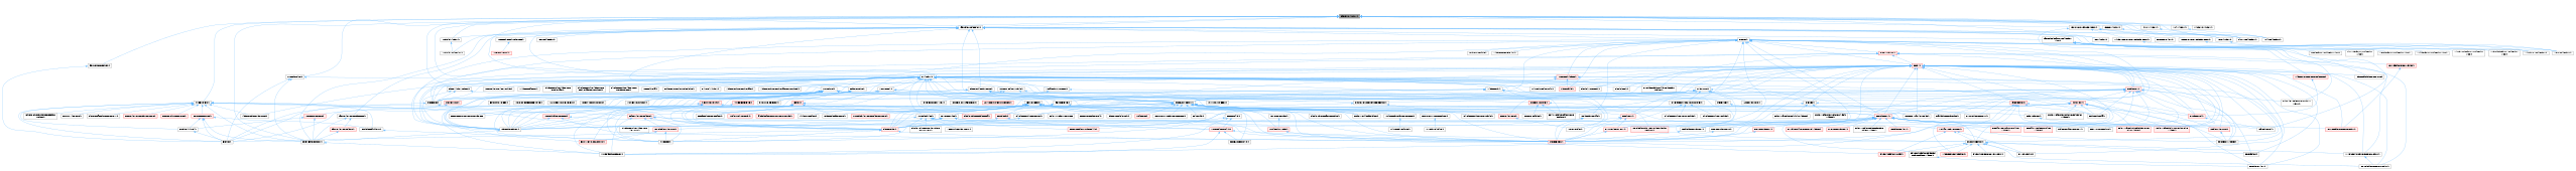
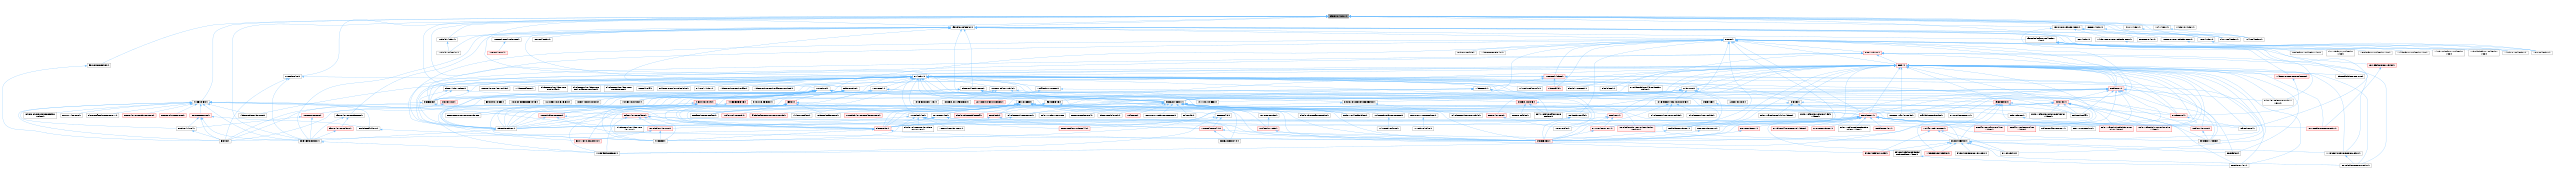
  digraph {
    node [color=grey40 fillcolor=white fontname=Helvetica fontsize=10 shape=box style=filled]
    edge [color=steelblue1 dir=back fontname=Helvetica fontsize=10 labelfontname=Helvetica labelfontsize=10 style=solid]
    n1 [color=gray40 fillcolor=grey60 fontcolor=black height=0.2 label="GenericWindow.h" width=0.4]
    n2 [height=0.2 label="AndroidWindow.h" width=0.4]
    n3 [height=0.2 label="CocoaWindow.h" width=0.4]
    n4 [height=0.2 label="MacWindow.h" width=0.4]
    n5 [height=0.2 label="EngineSharedPCH.h" width=0.4]
    n6 [height=0.2 label="GameUserSettings.h" width=0.4]
    n7 [height=0.2 label="GenericApplication.h" width=0.4]
    n8 [height=0.2 label="SlateApplication.h" width=0.4]
    n9 [height=0.2 label="SWindow.h" width=0.4]
    n10 [height=0.2 label="SlateWindowHelper.h" width=0.4]
    n11 [height=0.2 label="IOSWindow.h" width=0.4]
    n12 [height=0.2 label="LinuxApplication.h" width=0.4]
    n13 [height=0.2 label="NullApplication.h" width=0.4]
    n14 [height=0.2 label="ITextInputMethodSystem.h" width=0.4]
    n15 [height=0.2 label="LinuxWindow.h" width=0.4]
    n16 [height=0.2 label="NullWindow.h" width=0.4]
    n17 [height=0.2 label="UnrealClient.h" width=0.4]
    n18 [height=0.2 label="UnrealEngine.h" width=0.4]
    n19 [height=0.2 label="WindowsWindow.h" width=0.4]
    n20 [height=0.2 label="AndroidApplication.h" width=0.4]
    n21 [height=0.2 label="MacApplication.h" width=0.4]
    n22 [height=0.2 label="UnrealEdSharedPCH.h" width=0.4]
    n23 [height=0.2 label="Engine.h" width=0.4]
    n24 [height=0.2 label="EditorEngine.h" width=0.4]
    n25 [height=0.2 label="Events.h" width=0.4]
    n26 [height=0.2 label="GameViewportDelegates.h" width=0.4]
    n27 [height=0.2 label="GenericPlatformApplication\lMisc.h" width=0.4]
    n28 [height=0.2 label="IOSApplication.h" width=0.4]
    n29 [height=0.2 label="InputChord.h" width=0.4]
    n30 [height=0.2 label="InteractiveToolActionSet.h" width=0.4]
    n31 [height=0.2 label="SlateApplicationBase.h" width=0.4]
    n32 [height=0.2 label="WindowsApplication.h" width=0.4]
    n33 [height=0.2 label="SubTrackEditorBase.h" width=0.4]
    n34 [height=0.2 label="SlateSharedPCH.h" width=0.4]
    n35 [color=red fillcolor="#FFF0F0" height=0.2 label="SComboBox.h" width=0.4]
    n36 [height=0.2 label="SGridLineSpacingList.h" width=0.4]
    n37 [height=0.2 label="SNumericDropDown.h" width=0.4]
    n38 [color=red fillcolor="#FFF0F0" height=0.2 label="SSpinBox.h" width=0.4]
    n39 [color=red fillcolor="#FFF0F0" height=0.2 label="SlateBasics.h" width=0.4]
    n40 [color=red fillcolor="#FFF0F0" height=0.2 label="SlateExtras.h" width=0.4]
    n41 [height=0.2 label="AnimatedAttributeManager.h" width=0.4]
    n42 [height=0.2 label="CommonUIActionRouterBase.h" width=0.4]
    n43 [height=0.2 label="CommonUIInputSettings.h" width=0.4]
    n44 [height=0.2 label="DelayedDrag.h" width=0.4]
    n45 [height=0.2 label="PaintUtils.h" width=0.4]
    n46 [height=0.2 label="PropertyInfoViewStyle.h" width=0.4]
    n47 [height=0.2 label="SRigVMActionMenu.cpp" width=0.4]
    n48 [height=0.2 label="SRigVMBulkEditDialog.h" width=0.4]
    n49 [height=0.2 label="SSegmentedControl.h" width=0.4]
    n50 [height=0.2 label="SlateMaterialBrush.h" width=0.4]
    n51 [color=red fillcolor="#FFF0F0" height=0.2 label="UtilsCore.h" width=0.4]
    n52 [height=0.2 label="UnrealEdMisc.h" width=0.4]
    n53 [height=0.2 label="SSkeletonWidget.h" width=0.4]
    n54 [height=0.2 label="BlueprintEditor.h" width=0.4]
    n55 [height=0.2 label="SlateCore.h" width=0.4]
    n56 [height=0.2 label="WidgetPath.h" width=0.4]
    n57 [height=0.2 label="AnimationEditorUtils.h" width=0.4]
    n58 [height=0.2 label="Dialogs.h" width=0.4]
    n59 [height=0.2 label="DlgPickAssetPath.h" width=0.4]
    n60 [height=0.2 label="DlgPickPath.h" width=0.4]
    n61 [height=0.2 label="SViewport.h" width=0.4]
    n62 [height=0.2 label="SWindowTitleBar.h" width=0.4]
    n63 [height=0.2 label="SWorldPartitionBuildNavigation\lDialog.h" width=0.4]
    n64 [height=0.2 label="SBlueprintDiff.h" width=0.4]
    n65 [height=0.2 label="SSkinWeightProfileImport\lOptions.h" width=0.4]
    n66 [height=0.2 label="GameEngine.h" width=0.4]
    n67 [height=0.2 label="IPixelStreaming2InputHandler.h" width=0.4]
    n68 [height=0.2 label="DisplayClusterLightCardEditor.h" width=0.4]
    n69 [height=0.2 label="IPixelStreamingStreamer.h" width=0.4]
    n70 [height=0.2 label="InputHandler.h" width=0.4]
    n71 [height=0.2 label="FeedbackContextEditor.h" width=0.4]
    n72 [height=0.2 label="IPIEPreviewDeviceModule.h" width=0.4]
    n73 [height=0.2 label="IWidgetReflector.h" width=0.4]
    n74 [height=0.2 label="MenuStack.h" width=0.4]
    n75 [height=0.2 label="NotificationManager.h" width=0.4]
    n76 [height=0.2 label="PixelStreamingVideoInput\lBackBuffer.h" width=0.4]
    n77 [height=0.2 label="PixelStreamingVideoInput\lBackBufferComposited.h" width=0.4]
    n78 [height=0.2 label="PixelStreamingVideoInput\lRenderTarget.h" width=0.4]
    n79 [height=0.2 label="PropertyEditorModule.h" width=0.4]
    n80 [height=0.2 label="SDetailsDiff.h" width=0.4]
    n81 [height=0.2 label="SFilterExpressionHelpDialog.h" width=0.4]
    n82 [height=0.2 label="SVirtualWindow.h" width=0.4]
    n83 [height=0.2 label="TabManager.h" width=0.4]
    n84 [height=0.2 label="VideoProducerBackBuffer.h" width=0.4]
    n85 [height=0.2 label="VideoProducerBackBufferComposited.h" width=0.4]
    n86 [height=0.2 label="VideoProducerViewport.h" width=0.4]
    n87 [height=0.2 label="SlateEditableTextLayout.h" width=0.4]
    n88 [height=0.2 label="CocoaTextView.h" width=0.4]
    n89 [height=0.2 label="MacTextInputMethodSystem.h" width=0.4]
    n90 [height=0.2 label="WindowsTextInputMethodSystem.h" width=0.4]
    n91 [color=red fillcolor="#FFF0F0" height=0.2 label="EditorViewportClient.h" width=0.4]
    n92 [color=red fillcolor="#FFF0F0" height=0.2 label="SceneViewport.h" width=0.4]
    n93 [height=0.2 label="PixelStreamingVideoInput\lViewport.h" width=0.4]
    n94 [height=0.2 label="EngineMinimal.h" width=0.4]
    n95 [height=0.2 label="DisplayClusterLightCardEditor\lHelper.h" width=0.4]
    n96 [height=0.2 label="DummyViewport.h" width=0.4]
    n97 [height=0.2 label="ParticleDefinitions.h" width=0.4]
    n98 [height=0.2 label="PlanarReflectionSceneProxy.h" width=0.4]
    n99 [color=red fillcolor="#FFF0F0" height=0.2 label="SceneViewExtensionContext.h" width=0.4]
    n100 [color=red fillcolor="#FFF0F0" height=0.2 label="SparseVolumeTexture.h" width=0.4]
    n101 [color=red fillcolor="#FFF0F0" height=0.2 label="TextureResource.h" width=0.4]
    n102 [color=red fillcolor="#FFF0F0" height=0.2 label="BookMarkTypeActions.h" width=0.4]
    n103 [color=red fillcolor="#FFF0F0" height=0.2 label="Editor.h" width=0.4]
    n104 [height=0.2 label="UnrealEd.h" width=0.4]
    n105 [color=red fillcolor="#FFF0F0" height=0.2 label="UnrealEdEngine.h" width=0.4]
    n106 [color=red fillcolor="#FFF0F0" height=0.2 label="ArrangedWidget.h" width=0.4]
    n107 [color=red fillcolor="#FFF0F0" height=0.2 label="HittestGrid.h" width=0.4]
    n108 [height=0.2 label="SGraphPanel.h" width=0.4]
    n109 [height=0.2 label="SEditableComboBox.h" width=0.4]
    n110 [color=red fillcolor="#FFF0F0" height=0.2 label="SNumericEntryBox.h" width=0.4]
    n111 [color=red fillcolor="#FFF0F0" height=0.2 label="CurveEditorSnapMetrics.h" width=0.4]
    n112 [color=red fillcolor="#FFF0F0" height=0.2 label="DragAndDrop.h" width=0.4]
    n113 [color=red fillcolor="#FFF0F0" height=0.2 label="Reply.h" width=0.4]
    n114 [height=0.2 label="SListViewSelectorDropdown\lMenu.h" width=0.4]
    n115 [color=red fillcolor="#FFF0F0" height=0.2 label="STableRow.h" width=0.4]
    n116 [color=red fillcolor="#FFF0F0" height=0.2 label="WidgetMouseEventsDelegate.h" width=0.4]
    n117 [height=0.2 label="KismetInputLibrary.h" width=0.4]
    n118 [height=0.2 label="NavigationConfig.h" width=0.4]
    n119 [height=0.2 label="ToolCompatible.h" width=0.4]
    n120 [height=0.2 label="WidgetBaseBehavior.h" width=0.4]
    n121 [color=red fillcolor="#FFF0F0" height=0.2 label="GameViewportClient.h" width=0.4]
    n122 [height=0.2 label="AndroidPlatformApplication\lMisc.h" width=0.4]
    n123 [height=0.2 label="IOSPlatformApplicationMisc.h" width=0.4]
    n124 [height=0.2 label="LinuxPlatformApplication\lMisc.h" width=0.4]
    n125 [height=0.2 label="MacPlatformApplicationMisc.h" width=0.4]
    n126 [height=0.2 label="NullPlatformApplicationMisc.h" width=0.4]
    n127 [height=0.2 label="WindowsPlatformApplication\lMisc.h" width=0.4]
    n128 [color=red fillcolor="#FFF0F0" height=0.2 label="SNodePanel.h" width=0.4]
    n129 [color=red fillcolor="#FFF0F0" height=0.2 label="GraphEditor.h" width=0.4]
    n130 [height=0.2 label="SInputKeySelector.h" width=0.4]
    n131 [height=0.2 label="EditorShowFlags.h" width=0.4]
    n132 [color=red fillcolor="#FFF0F0" height=0.2 label="InputBindingManager.h" width=0.4]
    n133 [color=red fillcolor="#FFF0F0" height=0.2 label="InputComponent.h" width=0.4]
    n134 [height=0.2 label="InputKeyDelegateBinding.h" width=0.4]
    n135 [height=0.2 label="K2Node_InputKeyEvent.h" width=0.4]
    n136 [height=0.2 label="LODSyncComponent.h" width=0.4]
    n137 [height=0.2 label="PersonaCommonCommands.cpp" width=0.4]
    n138 [color=red fillcolor="#FFF0F0" height=0.2 label="PlayerInput.h" width=0.4]
    n139 [color=red fillcolor="#FFF0F0" height=0.2 label="UICommandInfo.h" width=0.4]
    n140 [color=red fillcolor="#FFF0F0" height=0.2 label="InteractiveTool.h" width=0.4]
    n141 [color=red fillcolor="#FFF0F0" height=0.2 label="SListView.h" width=0.4]
    n142 [color=red fillcolor="#FFF0F0" height=0.2 label="DisplayClusterObjectRef.h" width=0.4]
    n143 [color=red fillcolor="#FFF0F0" height=0.2 label="LevelEditorViewport.h" width=0.4]
    n144 [color=red fillcolor="#FFF0F0" height=0.2 label="SEditorViewport.h" width=0.4]
    n145 [color=red fillcolor="#FFF0F0" height=0.2 label="AssetEditorToolkit.h" width=0.4]
    n146 [height=0.2 label="DisplayClusterPreviewShare\lComponent.h" width=0.4]
    n147 [color=red fillcolor="#FFF0F0" height=0.2 label="FractureEditorModeToolkit.h" width=0.4]
    n148 [height=0.2 label="VPScoutingSubsystem.h" width=0.4]
    n149 [height=0.2 label="BaseAssetToolkit.h" width=0.4]
    n150 [height=0.2 label="BPVariableDragDropAction.h" width=0.4]
    n151 [height=0.2 label="BlueprintDragDropMenuItem.h" width=0.4]
    n152 [color=red fillcolor="#FFF0F0" height=0.2 label="BlueprintEditorModes.h" width=0.4]
    n153 [height=0.2 label="MyBlueprintItemDragDropAction.h" width=0.4]
    n154 [height=0.2 label="SBlueprintEditorSelected\lDebugObjectWidget.h" width=0.4]
    n155 [height=0.2 label="SMyBlueprint.h" width=0.4]
    n156 [height=0.2 label="SSCSEditor.h" width=0.4]
    n157 [color=red fillcolor="#FFF0F0" height=0.2 label="WidgetBlueprintEditor.h" width=0.4]
    n158 [height=0.2 label="SDesignerView.h" width=0.4]
    n159 [color=red fillcolor="#FFF0F0" height=0.2 label="DataflowTransformOutliner\lWidget.h" width=0.4]
    n160 [color=red fillcolor="#FFF0F0" height=0.2 label="DataflowVerticesOutliner\lWidget.h" width=0.4]
    n161 [color=red fillcolor="#FFF0F0" height=0.2 label="LevelEditorPlayNetworkEmulation\lSettings.h" width=0.4]
    n162 [color=red fillcolor="#FFF0F0" height=0.2 label="SAudioOscilloscopePanelWidget.h" width=0.4]
    n163 [height=0.2 label="SCSVImportOptions.h" width=0.4]
    n164 [height=0.2 label="SFilterConfiguratorRow.h" width=0.4]
    n165 [color=red fillcolor="#FFF0F0" height=0.2 label="SNameComboBox.h" width=0.4]
    n166 [height=0.2 label="SRigVMEditorSelectedDebug\lObjectWidget.h" width=0.4]
    n167 [color=red fillcolor="#FFF0F0" height=0.2 label="SRigVMGraphPinEditableName\lValueWidget.h" width=0.4]
    n168 [color=red fillcolor="#FFF0F0" height=0.2 label="SRigVMGraphPinNameListValue\lWidget.h" width=0.4]
    n169 [color=red fillcolor="#FFF0F0" height=0.2 label="STableTreeView.h" width=0.4]
    n170 [color=red fillcolor="#FFF0F0" height=0.2 label="STextComboBox.h" width=0.4]
    n171 [height=0.2 label="STextComboPopup.h" width=0.4]
    n172 [color=red fillcolor="#FFF0F0" height=0.2 label="ICurveEditorDragOperation.h" width=0.4]
    n173 [color=red fillcolor="#FFF0F0" height=0.2 label="SDockTab.h" width=0.4]
    n174 [color=red fillcolor="#FFF0F0" height=0.2 label="WorkflowTabManager.h" width=0.4]
    n175 [height=0.2 label="SlateUser.h" width=0.4]
    n176 [height=0.2 label="AnimatedAttribute.h" width=0.4]
    n177 [height=0.2 label="UIActionBinding.h" width=0.4]
    n178 [height=0.2 label="SRigVMGraphBreakLinksWidget.h" width=0.4]
    n179 [height=0.2 label="SRigVMGraphFunctionBulkEdit\lWidget.h" width=0.4]
    n180 [height=0.2 label="SRigVMGraphFunctionLocalization\lWidget.h" width=0.4]
    n181 [height=0.2 label="IAssetViewport.h" width=0.4]
    n182 [height=0.2 label="DisplayClusterGameEngine.h" width=0.4]
    n183 [height=0.2 label="IPixelStreaming2InputModule.h" width=0.4]
    n184 [height=0.2 label="IPixelStreaming2Module.h" width=0.4]
    n185 [height=0.2 label="IPixelStreamingInputModule.h" width=0.4]
    n186 [color=red fillcolor="#FFF0F0" height=0.2 label="AsyncCompilationHelpers.h" width=0.4]
    n187 [height=0.2 label="IPropertyRowGenerator.h" width=0.4]
    n188 [height=0.2 label="ISinglePropertyView.h" width=0.4]
    n189 [height=0.2 label="PropertyEditing.h" width=0.4]
    n190 [color=red fillcolor="#FFF0F0" height=0.2 label="PropertyHandle.h" width=0.4]
    n191 [color=red fillcolor="#FFF0F0" height=0.2 label="ApplicationMode.h" width=0.4]
    n192 [color=red fillcolor="#FFF0F0" height=0.2 label="AudioAnalyzerRack.h" width=0.4]
    n193 [height=0.2 label="BaseToolkit.h" width=0.4]
    n194 [color=red fillcolor="#FFF0F0" height=0.2 label="GlobalEditorCommonCommands.h" width=0.4]
    n195 [height=0.2 label="LayoutExtender.h" width=0.4]
    n196 [height=0.2 label="LayoutService.h" width=0.4]
    n197 [height=0.2 label="MiniCurveEditor.h" width=0.4]
    n198 [color=red fillcolor="#FFF0F0" height=0.2 label="UnrealEdViewportToolbarContext.h" width=0.4]
    n1 -> n2
    n1 -> n3
    n1 -> n4
    n1 -> n5
    n1 -> n6
    n1 -> n7
    n1 -> n8
    n1 -> n9
    n1 -> n10
    n1 -> n11
    n1 -> n12
    n1 -> n13
    n1 -> n14
    n1 -> n15
    n1 -> n16
    n1 -> n17
    n1 -> n18
    n1 -> n19
    n2 -> n20
    n3 -> n4
    n4 -> n21
    n5 -> n22
    n6 -> n23
    n7 -> n2
    n7 -> n5
    n7 -> n8
    n7 -> n11
    n7 -> n12
    n7 -> n13
    n7 -> n20
    n7 -> n21
    n7 -> n24
    n7 -> n25
    n7 -> n26
    n7 -> n27
    n7 -> n28
    n7 -> n29
    n7 -> n30
    n7 -> n31
    n7 -> n32
    n8 -> n33
    n8 -> n34
    n8 -> n35
    n8 -> n36
    n8 -> n37
    n8 -> n38
    n8 -> n39
    n8 -> n40
    n8 -> n41
    n8 -> n42
    n8 -> n43
    n8 -> n44
    n8 -> n45
    n8 -> n46
    n8 -> n47
    n8 -> n48
    n8 -> n49
    n8 -> n50
    n8 -> n51
    n9 -> n8
    n9 -> n10
    n9 -> n24
    n9 -> n34
    n9 -> n48
    n9 -> n52
    n9 -> n53
    n9 -> n54
    n9 -> n55
    n9 -> n56
    n9 -> n57
    n9 -> n58
    n9 -> n59
    n9 -> n60
    n9 -> n61
    n9 -> n62
    n9 -> n63
    n9 -> n64
    n9 -> n65
    n9 -> n66
    n9 -> n67
    n9 -> n68
    n9 -> n69
    n9 -> n70
    n9 -> n71
    n9 -> n72
    n9 -> n73
    n9 -> n74
    n9 -> n75
    n9 -> n76
    n9 -> n77
    n9 -> n78
    n9 -> n79
    n9 -> n80
    n9 -> n81
    n9 -> n82
    n9 -> n83
    n9 -> n84
    n9 -> n85
    n9 -> n86
    n10 -> n8
    n10 -> n34
    n10 -> n55
    n14 -> n87
    n14 -> n88
    n14 -> n89
    n14 -> n90
    n15 -> n12
    n16 -> n13
    n17 -> n5
    n17 -> n23
    n17 -> n86
    n17 -> n91
    n17 -> n92
    n17 -> n93
    n17 -> n94
    n17 -> n95
    n17 -> n96
    n17 -> n97
    n17 -> n98
    n17 -> n99
    n17 -> n100
    n17 -> n101
    n18 -> n5
    n18 -> n23
    n18 -> n24
    n24 -> n22
    n24 -> n102
    n24 -> n103
    n24 -> n104
    n24 -> n105
    n25 -> n8
    n25 -> n34
    n25 -> n35
    n25 -> n36
    n25 -> n37
    n25 -> n38
    n25 -> n55
    n25 -> n106
    n25 -> n107
    n25 -> n108
    n25 -> n109
    n25 -> n110
    n25 -> n111
    n25 -> n112
    n25 -> n113
    n25 -> n114
    n25 -> n115
    n25 -> n116
    n25 -> n117
    n25 -> n118
    n25 -> n119
    n25 -> n120
    n26 -> n5
    n26 -> n121
    n27 -> n122
    n27 -> n123
    n27 -> n124
    n27 -> n125
    n27 -> n126
    n27 -> n127
    n29 -> n34
    n29 -> n39
    n29 -> n40
    n29 -> n54
    n29 -> n117
    n29 -> n128
    n29 -> n129
    n29 -> n130
    n29 -> n131
    n29 -> n132
    n29 -> n133
    n29 -> n134
    n29 -> n135
    n29 -> n136
    n29 -> n137
    n29 -> n138
    n29 -> n139
    n30 -> n140
    n31 -> n8
    n31 -> n34
    n31 -> n55
    n31 -> n62
    n31 -> n141
    n34 -> n5
    n35 -> n34
    n35 -> n39
    n35 -> n40
    n35 -> n109
    n35 -> n154
    n35 -> n159
    n35 -> n160
    n35 -> n161
    n35 -> n162
    n35 -> n163
    n35 -> n164
    n35 -> n165
    n35 -> n166
    n35 -> n167
    n35 -> n168
    n35 -> n169
    n35 -> n170
    n35 -> n171
    n38 -> n39
    n38 -> n40
    n38 -> n110
    n39 -> n23
    n39 -> n40
    n39 -> n104
    n41 -> n176
    n43 -> n177
    n44 -> n172
    n52 -> n104
    n52 -> n143
    n52 -> n145
    n52 -> n146
    n52 -> n147
    n52 -> n148
    n54 -> n150
    n54 -> n151
    n54 -> n152
    n54 -> n153
    n54 -> n154
    n54 -> n155
    n54 -> n156
    n54 -> n157
    n55 -> n23
    n55 -> n39
    n56 -> n8
    n56 -> n34
    n56 -> n55
    n56 -> n158
    n56 -> n175
    n58 -> n104
    n58 -> n178
    n58 -> n179
    n58 -> n180
    n61 -> n39
    n61 -> n40
    n61 -> n66
    n61 -> n67
    n61 -> n68
    n61 -> n69
    n61 -> n144
    n61 -> n181
    n66 -> n23
    n66 -> n142
    n66 -> n182
    n67 -> n70
    n67 -> n183
    n67 -> n184
    n68 -> n69
    n68 -> n185
    n69 -> n93
    n74 -> n8
    n74 -> n34
    n74 -> n39
    n74 -> n40
    n75 -> n40
    n75 -> n186
    n79 -> n187
    n79 -> n188
    n79 -> n189
    n79 -> n190
    n83 -> n34
    n83 -> n39
    n83 -> n40
    n83 -> n71
    n83 -> n149
    n83 -> n173
    n83 -> n174
    n83 -> n191
    n83 -> n192
    n83 -> n193
    n83 -> n194
    n83 -> n195
    n83 -> n196
    n83 -> n197
    n83 -> n198
    n89 -> n21
    n90 -> n32
    n91 -> n22
    n91 -> n53
    n91 -> n104
    n91 -> n143
    n91 -> n144
    n92 -> n70
    n94 -> n23
    n97 -> n104
    n101 -> n5
    n101 -> n23
    n101 -> n94
    n101 -> n97
    n103 -> n22
    n103 -> n33
    n103 -> n52
    n103 -> n91
    n103 -> n102
    n103 -> n104
    n103 -> n142
    n105 -> n104
    n106 -> n34
    n106 -> n55
    n106 -> n56
    n106 -> n107
    n106 -> n128
    n106 -> n158
    n109 -> n40
    n110 -> n40
    n111 -> n172
    n112 -> n8
    n112 -> n34
    n112 -> n55
    n112 -> n113
    n112 -> n115
    n112 -> n150
    n112 -> n153
    n113 -> n8
    n113 -> n9
    n113 -> n34
    n113 -> n35
    n113 -> n38
    n113 -> n46
    n113 -> n53
    n113 -> n54
    n113 -> n55
    n113 -> n57
    n113 -> n58
    n113 -> n59
    n113 -> n60
    n113 -> n61
    n113 -> n62
    n113 -> n63
    n113 -> n87
    n113 -> n92
    n113 -> n108
    n113 -> n109
    n113 -> n110
    n113 -> n114
    n113 -> n115
    n113 -> n116
    n113 -> n128
    n113 -> n129
    n113 -> n130
    n113 -> n141
    n113 -> n144
    n113 -> n150
    n113 -> n153
    n113 -> n155
    n113 -> n156
    n113 -> n158
    n113 -> n163
    n113 -> n167
    n113 -> n168
    n113 -> n171
    n113 -> n172
    n113 -> n173
    n113 -> n174
    n115 -> n34
    n115 -> n35
    n115 -> n39
    n115 -> n40
    n115 -> n46
    n115 -> n53
    n115 -> n64
    n115 -> n65
    n115 -> n114
    n115 -> n141
    n115 -> n156
    n115 -> n159
    n115 -> n160
    n115 -> n164
    n116 -> n128
    n118 -> n39
    n118 -> n40
    n121 -> n5
    n128 -> n108
    n129 -> n22
    n129 -> n54
    n129 -> n64
    n129 -> n108
    n129 -> n128
    n129 -> n157
    n132 -> n34
    n132 -> n39
    n132 -> n40
    n133 -> n5
    n133 -> n94
    n138 -> n23
    n139 -> n34
    n139 -> n39
    n139 -> n40
    n139 -> n132
    n139 -> n137
    n141 -> n34
    n141 -> n35
    n141 -> n39
    n141 -> n40
    n141 -> n53
    n141 -> n64
    n141 -> n167
    n141 -> n168
    n141 -> n180
    n143 -> n102
    n143 -> n104
    n144 -> n53
-   n145 -> n22
    n145 -> n54
    n145 -> n149
    n153 -> n150
    n154 -> n158
    n170 -> n40
    n171 -> n40
    n173 -> n34
    n173 -> n40
    n174 -> n54
    n174 -> n152
    n174 -> n155
    n175 -> n35
    n190 -> n65
    n190 -> n161
    n190 -> n189
    n191 -> n152
    n193 -> n22
    n193 -> n145
    n193 -> n147
    n195 -> n191
    n196 -> n34
    n196 -> n39
    n196 -> n40
    n196 -> n145
  }
